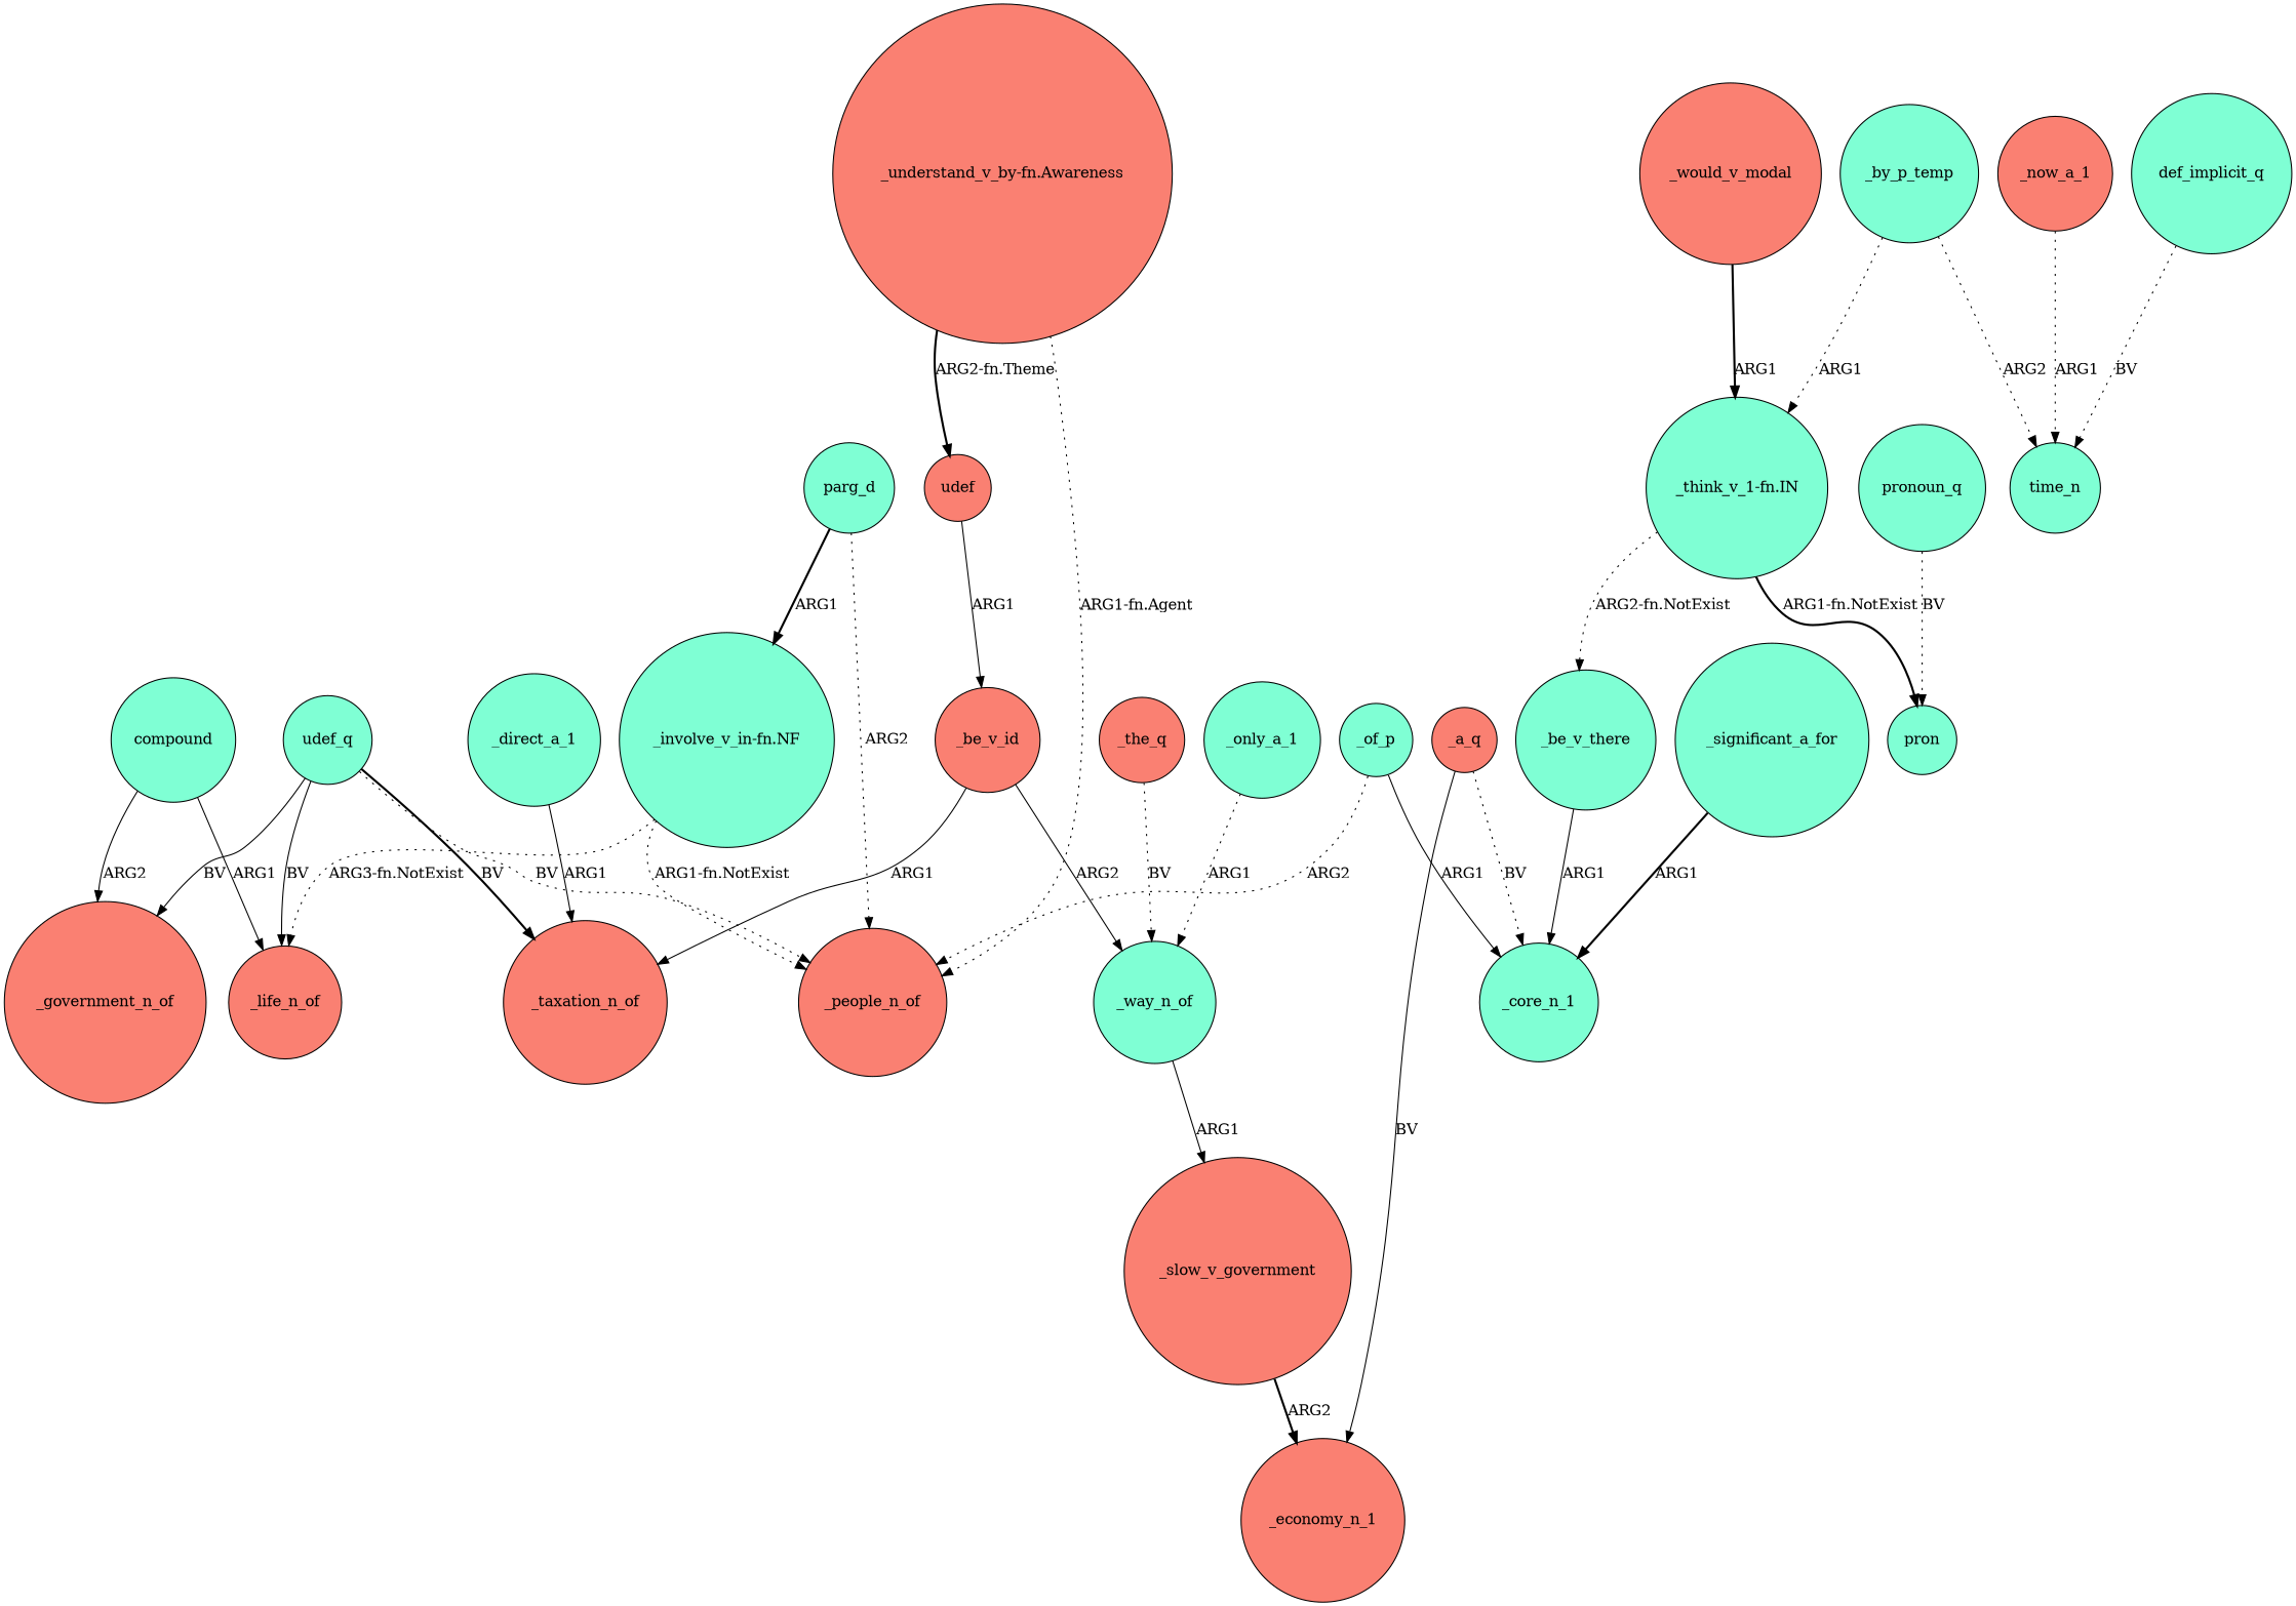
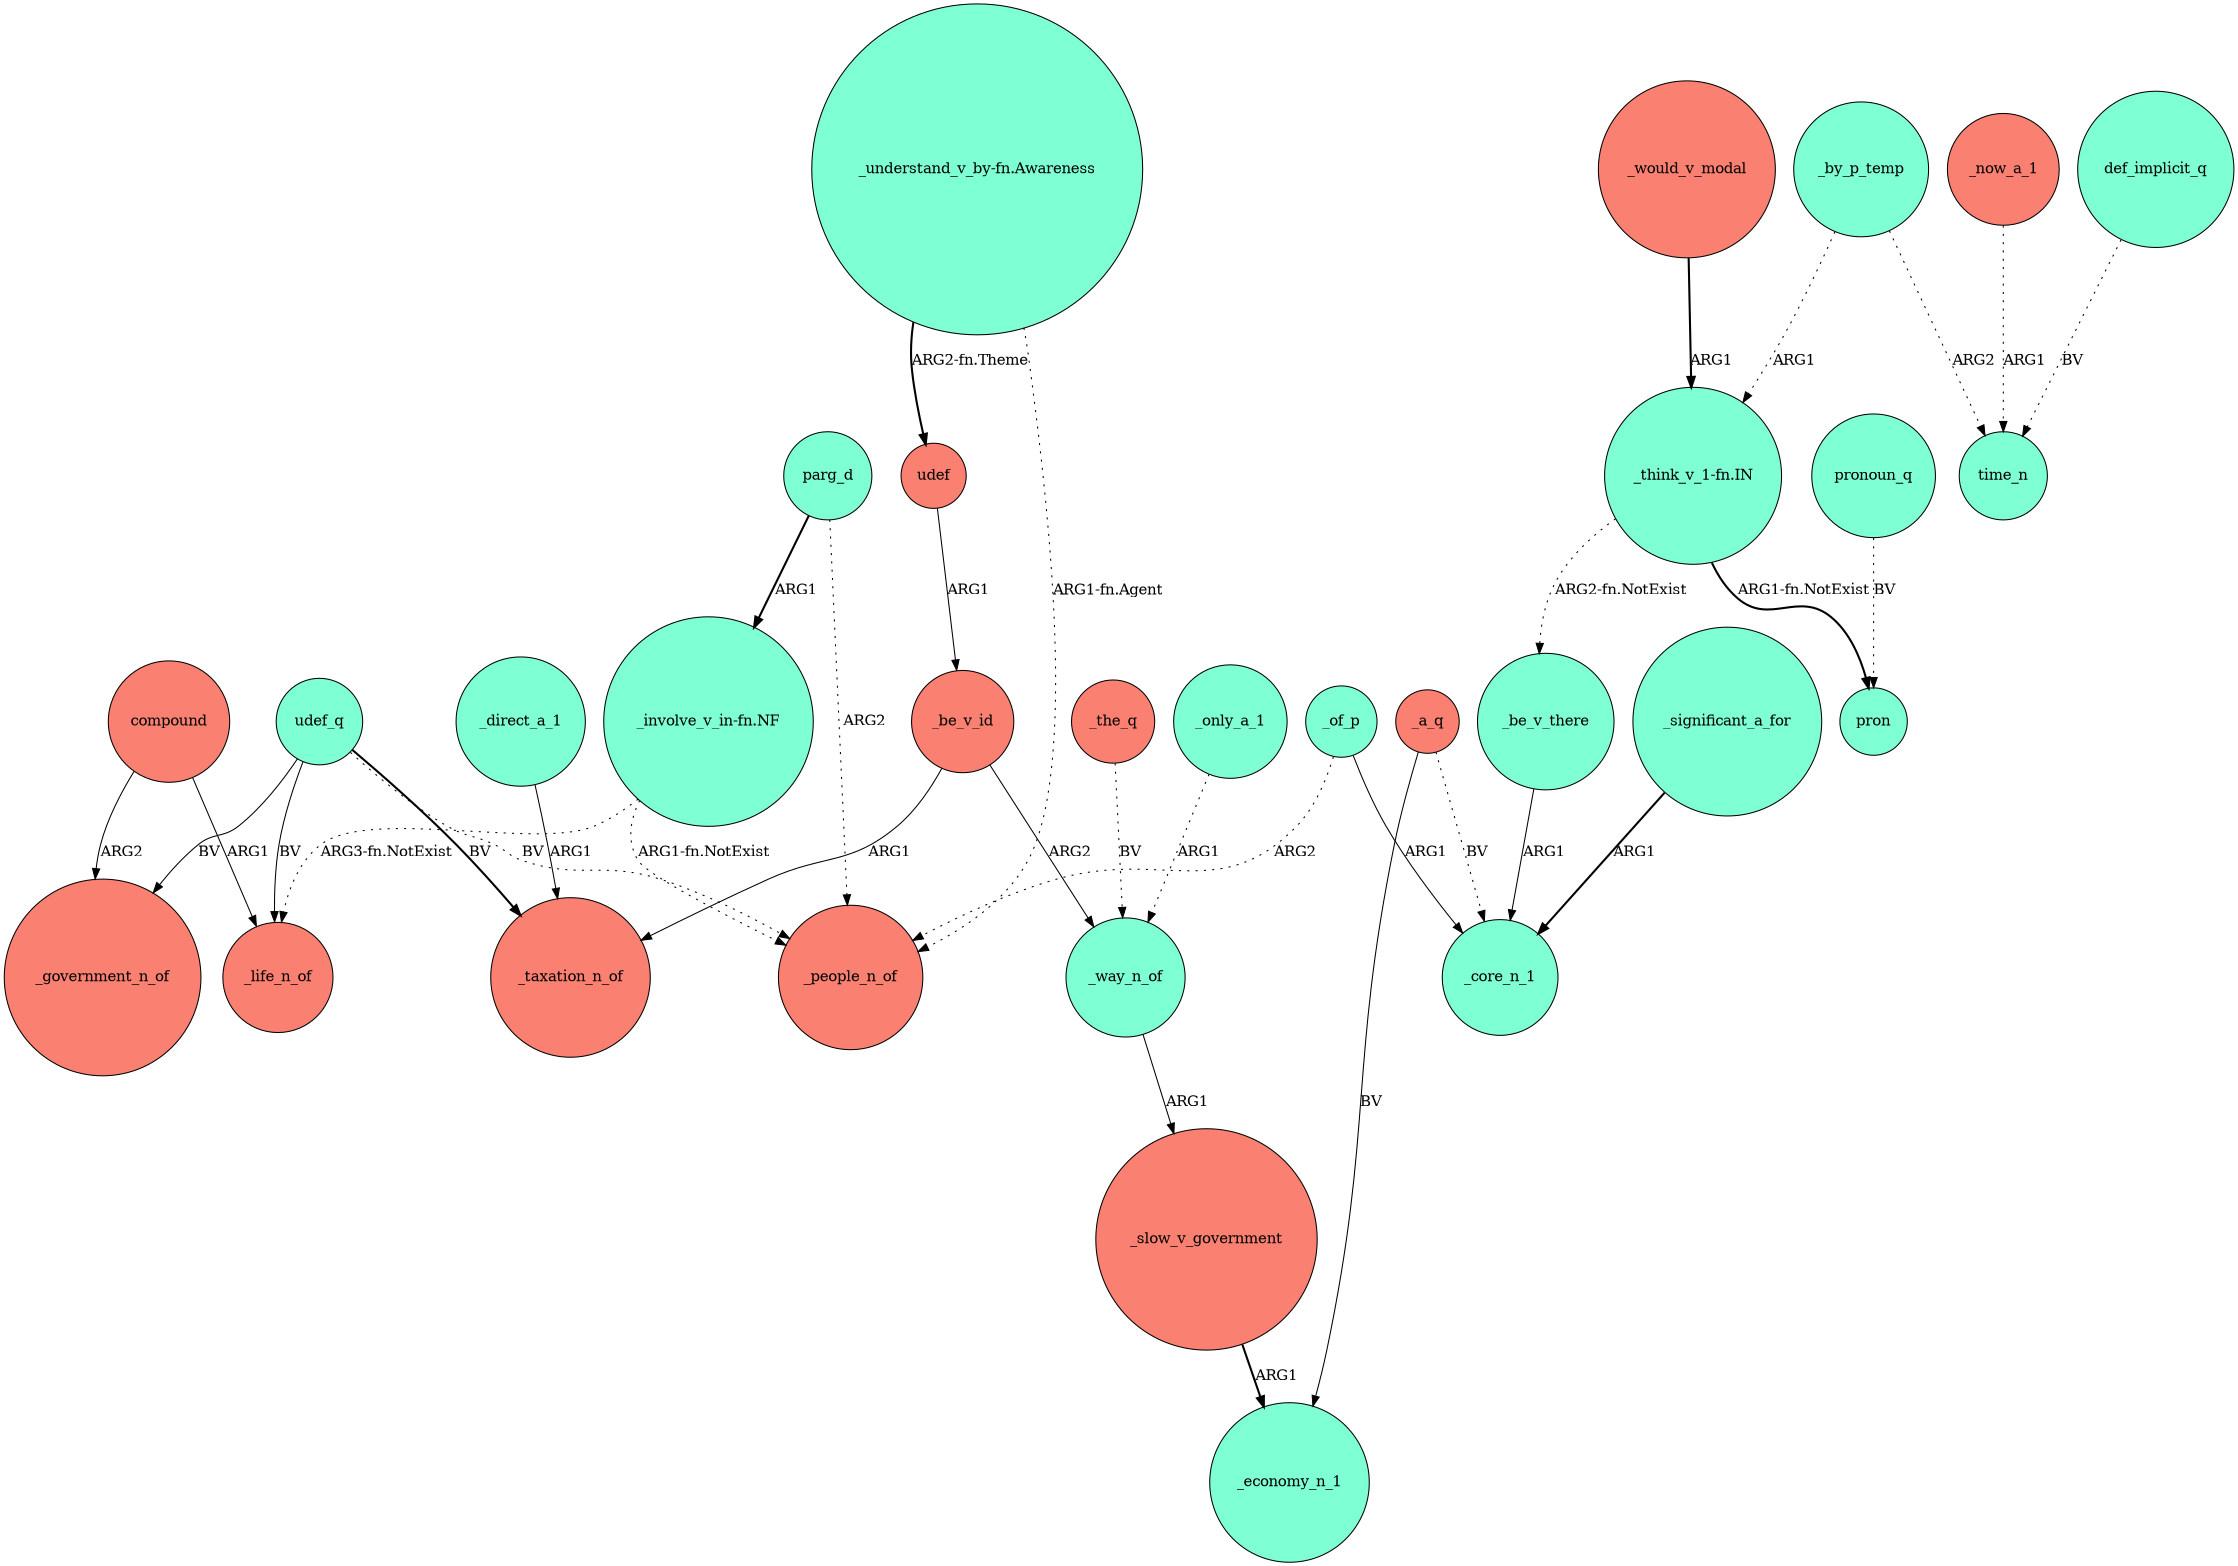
  digraph {
    node [fillcolor=aquamarine shape=circle style=filled]
    edge [style=dotted]
    _life_n_of [fillcolor=salmon]
-   compound
+   compound [fillcolor=salmon]
    _government_n_of [fillcolor=salmon]
    _a_q [fillcolor=salmon]
    _core_n_1
-   _economy_n_1 [fillcolor=salmon]
+   _economy_n_1
    "_think_v_1-fn.IN"
    pron
    _be_v_there
    udef_q
    _people_n_of [fillcolor=salmon]
    _taxation_n_of [fillcolor=salmon]
-   "_understand_v_by-fn.Awareness" [fillcolor=salmon]
+   "_understand_v_by-fn.Awareness"
    n14 [fillcolor=salmon label=udef]
    _be_v_id [fillcolor=salmon]
    n16 [fillcolor=salmon label=_slow_v_government]
    _direct_a_1
    _the_q [fillcolor=salmon]
    _way_n_of
    _by_p_temp
    time_n
    _would_v_modal [fillcolor=salmon]
    _significant_a_for
    pronoun_q
    _of_p
    _now_a_1 [fillcolor=salmon]
    parg_d
    "_involve_v_in-fn.NF"
    _only_a_1
    def_implicit_q
    compound -> _life_n_of [label=ARG1 style=solid]
    compound -> _government_n_of [label=ARG2 style=solid]
    _a_q -> _core_n_1 [label=BV]
    _a_q -> _economy_n_1 [label=BV style=solid]
    "_think_v_1-fn.IN" -> pron [label="ARG1-fn.NotExist" style=bold]
    "_think_v_1-fn.IN" -> _be_v_there [label="ARG2-fn.NotExist"]
    _be_v_there -> _core_n_1 [label=ARG1 style=solid]
    udef_q -> _life_n_of [label=BV style=solid]
    udef_q -> _government_n_of [label=BV style=solid]
    udef_q -> _people_n_of [label=BV]
    udef_q -> _taxation_n_of [label=BV style=bold]
    "_understand_v_by-fn.Awareness" -> _people_n_of [label="ARG1-fn.Agent"]
    "_understand_v_by-fn.Awareness" -> n14 [label="ARG2-fn.Theme" style=bold]
    n14 -> _be_v_id [label=ARG1 style=solid]
    _be_v_id -> _taxation_n_of [label=ARG1 style=solid]
    _be_v_id -> _way_n_of [label=ARG2 style=solid]
-   n16 -> _economy_n_1 [label=ARG2 style=bold]
+   n16 -> _economy_n_1 [label=ARG1 style=bold]
    _direct_a_1 -> _taxation_n_of [label=ARG1 style=solid]
    _the_q -> _way_n_of [label=BV]
    _way_n_of -> n16 [label=ARG1 style=solid]
    _by_p_temp -> "_think_v_1-fn.IN" [label=ARG1]
    _by_p_temp -> time_n [label=ARG2]
    _would_v_modal -> "_think_v_1-fn.IN" [label=ARG1 style=bold]
    _significant_a_for -> _core_n_1 [label=ARG1 style=bold]
    pronoun_q -> pron [label=BV]
    _of_p -> _core_n_1 [label=ARG1 style=solid]
    _of_p -> _people_n_of [label=ARG2]
    _now_a_1 -> time_n [label=ARG1]
    parg_d -> _people_n_of [label=ARG2]
    parg_d -> "_involve_v_in-fn.NF" [label=ARG1 style=bold]
    "_involve_v_in-fn.NF" -> _life_n_of [label="ARG3-fn.NotExist"]
    "_involve_v_in-fn.NF" -> _people_n_of [label="ARG1-fn.NotExist"]
    _only_a_1 -> _way_n_of [label=ARG1]
    def_implicit_q -> time_n [label=BV]
  }
